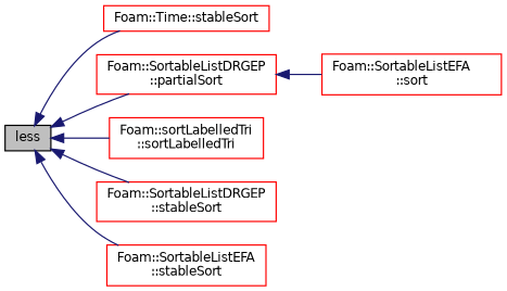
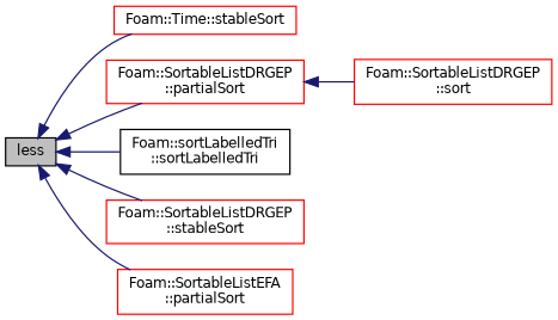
  digraph {
    rankdir=LR
    node [color=red fontname=Helvetica fontsize=10 shape=record]
    edge [color=midnightblue dir=back fontname=Helvetica fontsize=10 labelfontname=Helvetica labelfontsize=10 style=solid]
    n1 [color=black fillcolor=grey75 fontcolor=black height=0.2 label=less style=filled width=0.4]
    n2 [height=0.2 label="Foam::Time::stableSort" width=0.4]
    n3 [height=0.2 label="Foam::SortableListDRGEP\l::partialSort" width=0.4]
-   n4 [height=0.2 label="Foam::sortLabelledTri\l::sortLabelledTri" width=0.4]
+   n4 [color=black height=0.2 label="Foam::sortLabelledTri\l::sortLabelledTri" width=0.4]
    n5 [height=0.2 label="Foam::SortableListDRGEP\l::stableSort" width=0.4]
-   n6 [height=0.2 label="Foam::SortableListEFA\l::stableSort" width=0.4]
-   n7 [height=0.2 label="Foam::SortableListEFA\l::sort" width=0.4]
+   n6 [height=0.2 label="Foam::SortableListEFA\l::partialSort" width=0.4]
+   n7 [height=0.2 label="Foam::SortableListDRGEP\l::sort" width=0.4]
    n1 -> n2
    n1 -> n3
    n1 -> n4
    n1 -> n5
    n1 -> n6
    n3 -> n7
  }
